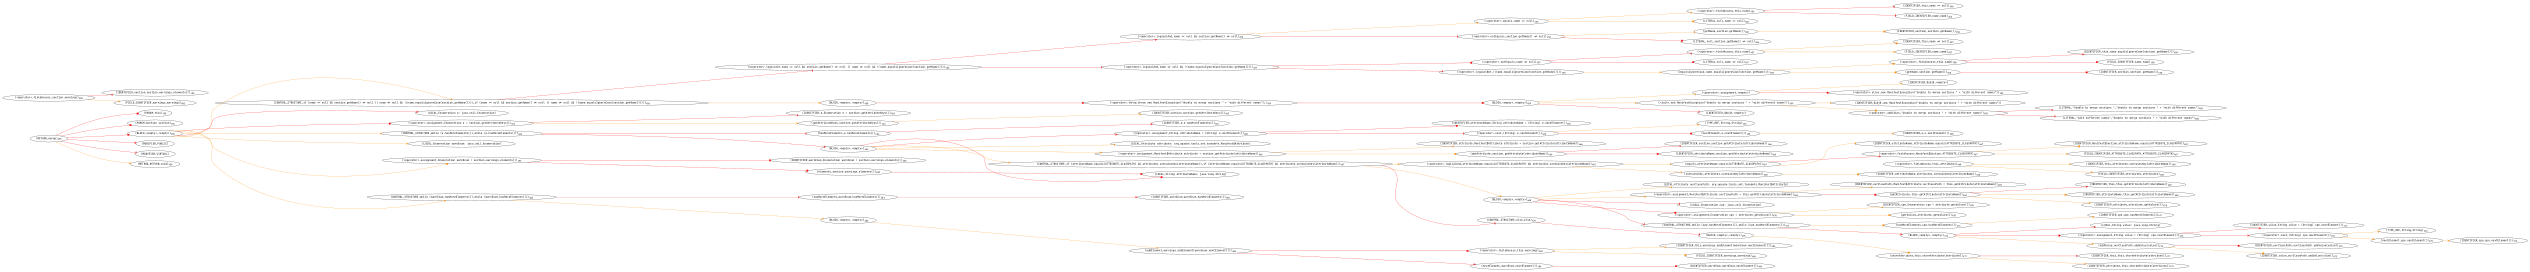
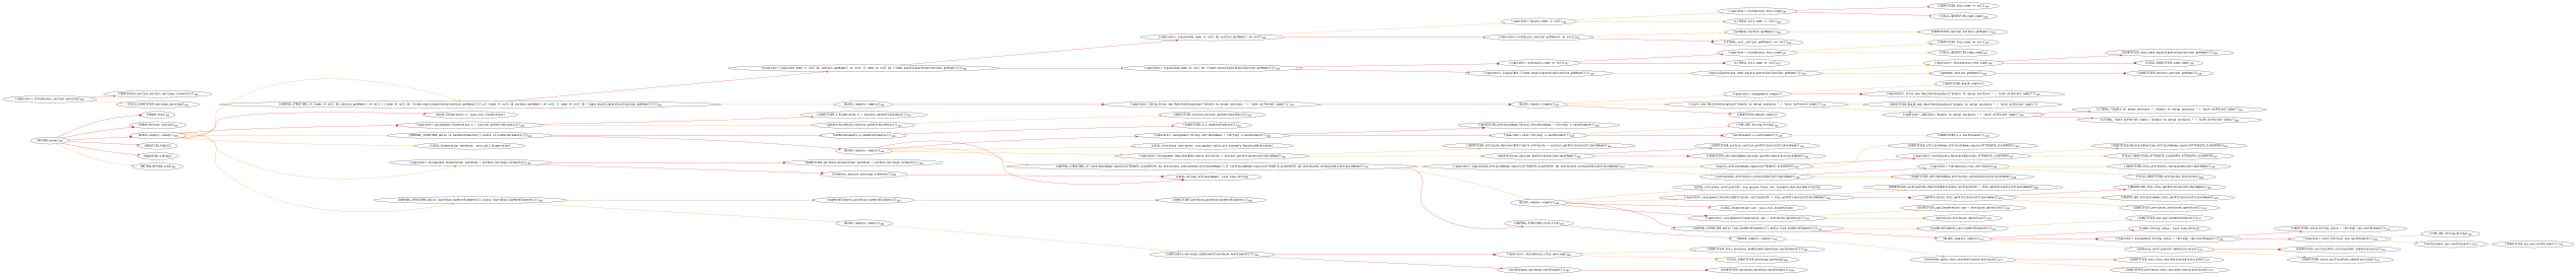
  digraph {
    fontname="JetBrains Mono"
    rankdir=LR
    node [fontname="JetBrains Mono"]
    edge [arrowhead=tee color=red fontname="JetBrains Mono"]
    n1 [label=<(METHOD,merge)<SUB>455</SUB>>]
    n2 [label=<(PARAM,this)<SUB>455</SUB>>]
    n3 [label=<(PARAM,Section section)<SUB>455</SUB>>]
    n4 [label=<(BLOCK,&lt;empty&gt;,&lt;empty&gt;)<SUB>455</SUB>>]
    n5 [label=<(MODIFIER,PUBLIC)>]
    n6 [label=<(MODIFIER,VIRTUAL)>]
    n7 [label=<(METHOD_RETURN,void)<SUB>455</SUB>>]
    n8 [label=<(CONTROL_STRUCTURE,if (name == null &amp;&amp; section.getName() != null || name != null &amp;&amp; !(name.equalsIgnoreCase(section.getName()))),if (name == null &amp;&amp; section.getName() != null || name != null &amp;&amp; !(name.equalsIgnoreCase(section.getName()))))<SUB>456</SUB>>]
    n9 [label=<(LOCAL,Enumeration e: java.util.Enumeration)>]
    n10 [label=<(&lt;operator&gt;.assignment,Enumeration e = section.getAttributeKeys())<SUB>463</SUB>>]
    n11 [label=<(CONTROL_STRUCTURE,while (e.hasMoreElements()),while (e.hasMoreElements()))<SUB>464</SUB>>]
    n12 [label=<(LOCAL,Enumeration warnEnum: java.util.Enumeration)>]
    n13 [label=<(&lt;operator&gt;.assignment,Enumeration warnEnum = section.warnings.elements())<SUB>482</SUB>>]
    n14 [label=<(CONTROL_STRUCTURE,while (warnEnum.hasMoreElements()),while (warnEnum.hasMoreElements()))<SUB>483</SUB>>]
    n15 [label=<(&lt;operator&gt;.logicalOr,name == null &amp;&amp; section.getName() != null || name != null &amp;&amp; !(name.equalsIgnoreCase(section.getName())))<SUB>456</SUB>>]
    n16 [label=<(BLOCK,&lt;empty&gt;,&lt;empty&gt;)<SUB>458</SUB>>]
    n17 [label=<(IDENTIFIER,e,Enumeration e = section.getAttributeKeys())<SUB>463</SUB>>]
    n18 [label=<(getAttributeKeys,section.getAttributeKeys())<SUB>463</SUB>>]
    n19 [label=<(hasMoreElements,e.hasMoreElements())<SUB>464</SUB>>]
    n20 [label=<(BLOCK,&lt;empty&gt;,&lt;empty&gt;)<SUB>464</SUB>>]
    n21 [label=<(IDENTIFIER,warnEnum,Enumeration warnEnum = section.warnings.elements())<SUB>482</SUB>>]
    n22 [label=<(elements,section.warnings.elements())<SUB>482</SUB>>]
    n23 [label=<(hasMoreElements,warnEnum.hasMoreElements())<SUB>483</SUB>>]
    n24 [label=<(BLOCK,&lt;empty&gt;,&lt;empty&gt;)<SUB>483</SUB>>]
    n25 [label=<(&lt;operator&gt;.logicalAnd,name == null &amp;&amp; section.getName() != null)<SUB>456</SUB>>]
    n26 [label=<(&lt;operator&gt;.logicalAnd,name != null &amp;&amp; !(name.equalsIgnoreCase(section.getName())))<SUB>457</SUB>>]
    n27 [label=<(&lt;operator&gt;.throw,throw new ManifestException(&quot;Unable to merge sections &quot; + &quot;with different names&quot;);)<SUB>459</SUB>>]
    n28 [label=<(&lt;operator&gt;.equals,name == null)<SUB>456</SUB>>]
    n29 [label=<(&lt;operator&gt;.notEquals,section.getName() != null)<SUB>456</SUB>>]
    n30 [label=<(&lt;operator&gt;.notEquals,name != null)<SUB>457</SUB>>]
    n31 [label=<(&lt;operator&gt;.logicalNot,!(name.equalsIgnoreCase(section.getName())))<SUB>458</SUB>>]
    n32 [label=<(&lt;operator&gt;.fieldAccess,this.name)<SUB>456</SUB>>]
    n33 [label=<(LITERAL,null,name == null)<SUB>456</SUB>>]
    n34 [label=<(getName,section.getName())<SUB>456</SUB>>]
    n35 [label=<(LITERAL,null,section.getName() != null)<SUB>456</SUB>>]
    n36 [label=<(IDENTIFIER,this,name == null)<SUB>456</SUB>>]
    n37 [label=<(FIELD_IDENTIFIER,name,name)<SUB>456</SUB>>]
    n38 [label=<(IDENTIFIER,section,section.getName())<SUB>456</SUB>>]
    n39 [label=<(&lt;operator&gt;.fieldAccess,this.name)<SUB>457</SUB>>]
    n40 [label=<(LITERAL,null,name != null)<SUB>457</SUB>>]
    n41 [label=<(equalsIgnoreCase,name.equalsIgnoreCase(section.getName()))<SUB>458</SUB>>]
    n42 [label=<(IDENTIFIER,this,name != null)<SUB>457</SUB>>]
    n43 [label=<(FIELD_IDENTIFIER,name,name)<SUB>457</SUB>>]
    n44 [label=<(&lt;operator&gt;.fieldAccess,this.name)<SUB>458</SUB>>]
    n45 [label=<(getName,section.getName())<SUB>458</SUB>>]
    n46 [label=<(IDENTIFIER,this,name.equalsIgnoreCase(section.getName()))<SUB>458</SUB>>]
    n47 [label=<(FIELD_IDENTIFIER,name,name)<SUB>458</SUB>>]
    n48 [label=<(IDENTIFIER,section,section.getName())<SUB>458</SUB>>]
    n49 [label=<(BLOCK,&lt;empty&gt;,&lt;empty&gt;)<SUB>459</SUB>>]
    n50 [label=<(&lt;operator&gt;.assignment,&lt;empty&gt;)>]
    n51 [label=<(&lt;init&gt;,new ManifestException(&quot;Unable to merge sections &quot; + &quot;with different names&quot;))<SUB>459</SUB>>]
    n52 [label=<(IDENTIFIER,$obj8,&lt;empty&gt;)>]
    n53 [label=<(IDENTIFIER,$obj8,&lt;empty&gt;)>]
    n54 [label=<(&lt;operator&gt;.alloc,new ManifestException(&quot;Unable to merge sections &quot; + &quot;with different names&quot;))<SUB>459</SUB>>]
    n55 [label=<(IDENTIFIER,$obj8,new ManifestException(&quot;Unable to merge sections &quot; + &quot;with different names&quot;))>]
    n56 [label=<(&lt;operator&gt;.addition,&quot;Unable to merge sections &quot; + &quot;with different names&quot;)<SUB>459</SUB>>]
    n57 [label=<(LITERAL,&quot;Unable to merge sections &quot;,&quot;Unable to merge sections &quot; + &quot;with different names&quot;)<SUB>459</SUB>>]
    n58 [label=<(LITERAL,&quot;with different names&quot;,&quot;Unable to merge sections &quot; + &quot;with different names&quot;)<SUB>460</SUB>>]
    n59 [label=<(IDENTIFIER,section,section.getAttributeKeys())<SUB>463</SUB>>]
    n60 [label=<(IDENTIFIER,e,e.hasMoreElements())<SUB>464</SUB>>]
    n61 [label=<(LOCAL,String attributeName: java.lang.String)>]
    n62 [label=<(&lt;operator&gt;.assignment,String attributeName = (String) e.nextElement())<SUB>465</SUB>>]
    n63 [label=<(LOCAL,Attribute attribute: org.apache.tools.ant.taskdefs.Manifest$Attribute)>]
    n64 [label=<(&lt;operator&gt;.assignment,Manifest$Attribute attribute = section.getAttribute(attributeName))<SUB>466</SUB>>]
    n65 [label=<(CONTROL_STRUCTURE,if (attributeName.equals(ATTRIBUTE_CLASSPATH) &amp;&amp; attributes.containsKey(attributeName)),if (attributeName.equals(ATTRIBUTE_CLASSPATH) &amp;&amp; attributes.containsKey(attributeName)))<SUB>467</SUB>>]
    n66 [label=<(IDENTIFIER,attributeName,String attributeName = (String) e.nextElement())<SUB>465</SUB>>]
    n67 [label=<(&lt;operator&gt;.cast,(String) e.nextElement())<SUB>465</SUB>>]
    n68 [label=<(IDENTIFIER,attribute,Manifest$Attribute attribute = section.getAttribute(attributeName))<SUB>466</SUB>>]
    n69 [label=<(getAttribute,section.getAttribute(attributeName))<SUB>466</SUB>>]
    n70 [label=<(&lt;operator&gt;.logicalAnd,attributeName.equals(ATTRIBUTE_CLASSPATH) &amp;&amp; attributes.containsKey(attributeName))<SUB>467</SUB>>]
    n71 [label=<(BLOCK,&lt;empty&gt;,&lt;empty&gt;)<SUB>468</SUB>>]
    n72 [label=<(CONTROL_STRUCTURE,else,else)<SUB>475</SUB>>]
    n73 [label=<(TYPE_REF,String,String)<SUB>465</SUB>>]
    n74 [label=<(nextElement,e.nextElement())<SUB>465</SUB>>]
    n75 [label=<(IDENTIFIER,e,e.nextElement())<SUB>465</SUB>>]
    n76 [label=<(IDENTIFIER,section,section.getAttribute(attributeName))<SUB>466</SUB>>]
    n77 [label=<(IDENTIFIER,attributeName,section.getAttribute(attributeName))<SUB>466</SUB>>]
    n78 [label=<(equals,attributeName.equals(ATTRIBUTE_CLASSPATH))<SUB>467</SUB>>]
    n79 [label=<(containsKey,attributes.containsKey(attributeName))<SUB>468</SUB>>]
    n80 [label=<(LOCAL,Attribute ourClassPath: org.apache.tools.ant.taskdefs.Manifest$Attribute)>]
    n81 [label=<(&lt;operator&gt;.assignment,Manifest$Attribute ourClassPath = this.getAttribute(attributeName))<SUB>469</SUB>>]
    n82 [label=<(LOCAL,Enumeration cpe: java.util.Enumeration)>]
    n83 [label=<(&lt;operator&gt;.assignment,Enumeration cpe = attribute.getValues())<SUB>470</SUB>>]
    n84 [label=<(CONTROL_STRUCTURE,while (cpe.hasMoreElements()),while (cpe.hasMoreElements()))<SUB>471</SUB>>]
    n85 [label=<(BLOCK,&lt;empty&gt;,&lt;empty&gt;)<SUB>475</SUB>>]
    n86 [label=<(IDENTIFIER,attributeName,attributeName.equals(ATTRIBUTE_CLASSPATH))<SUB>467</SUB>>]
    n87 [label=<(&lt;operator&gt;.fieldAccess,Manifest$Section.ATTRIBUTE_CLASSPATH)<SUB>467</SUB>>]
    n88 [label=<(&lt;operator&gt;.fieldAccess,this.attributes)<SUB>468</SUB>>]
    n89 [label=<(IDENTIFIER,attributeName,attributes.containsKey(attributeName))<SUB>468</SUB>>]
    n90 [label=<(IDENTIFIER,Manifest$Section,attributeName.equals(ATTRIBUTE_CLASSPATH))<SUB>467</SUB>>]
    n91 [label=<(FIELD_IDENTIFIER,ATTRIBUTE_CLASSPATH,ATTRIBUTE_CLASSPATH)<SUB>467</SUB>>]
    n92 [label=<(IDENTIFIER,this,attributes.containsKey(attributeName))<SUB>468</SUB>>]
    n93 [label=<(FIELD_IDENTIFIER,attributes,attributes)<SUB>468</SUB>>]
    n94 [label=<(IDENTIFIER,ourClassPath,Manifest$Attribute ourClassPath = this.getAttribute(attributeName))<SUB>469</SUB>>]
    n95 [label=<(getAttribute,this.getAttribute(attributeName))<SUB>469</SUB>>]
    n96 [label=<(IDENTIFIER,cpe,Enumeration cpe = attribute.getValues())<SUB>470</SUB>>]
    n97 [label=<(getValues,attribute.getValues())<SUB>470</SUB>>]
    n98 [label=<(hasMoreElements,cpe.hasMoreElements())<SUB>471</SUB>>]
    n99 [label=<(BLOCK,&lt;empty&gt;,&lt;empty&gt;)<SUB>471</SUB>>]
    n100 [label=<(IDENTIFIER,this,this.getAttribute(attributeName))<SUB>469</SUB>>]
    n101 [label=<(IDENTIFIER,attributeName,this.getAttribute(attributeName))<SUB>469</SUB>>]
    n102 [label=<(IDENTIFIER,attribute,attribute.getValues())<SUB>470</SUB>>]
    n103 [label=<(IDENTIFIER,cpe,cpe.hasMoreElements())<SUB>471</SUB>>]
    n104 [label=<(LOCAL,String value: java.lang.String)>]
    n105 [label=<(&lt;operator&gt;.assignment,String value = (String) cpe.nextElement())<SUB>472</SUB>>]
    n106 [label=<(addValue,ourClassPath.addValue(value))<SUB>473</SUB>>]
    n107 [label=<(IDENTIFIER,value,String value = (String) cpe.nextElement())<SUB>472</SUB>>]
    n108 [label=<(&lt;operator&gt;.cast,(String) cpe.nextElement())<SUB>472</SUB>>]
    n109 [label=<(IDENTIFIER,ourClassPath,ourClassPath.addValue(value))<SUB>473</SUB>>]
    n110 [label=<(IDENTIFIER,value,ourClassPath.addValue(value))<SUB>473</SUB>>]
    n111 [label=<(TYPE_REF,String,String)<SUB>472</SUB>>]
    n112 [label=<(nextElement,cpe.nextElement())<SUB>472</SUB>>]
    n113 [label=<(IDENTIFIER,cpe,cpe.nextElement())<SUB>472</SUB>>]
    n114 [label=<(storeAttribute,this.storeAttribute(attribute))<SUB>477</SUB>>]
    n115 [label=<(IDENTIFIER,this,this.storeAttribute(attribute))<SUB>477</SUB>>]
    n116 [label=<(IDENTIFIER,attribute,this.storeAttribute(attribute))<SUB>477</SUB>>]
    n117 [label=<(&lt;operator&gt;.fieldAccess,section.warnings)<SUB>482</SUB>>]
    n118 [label=<(IDENTIFIER,section,section.warnings.elements())<SUB>482</SUB>>]
    n119 [label=<(FIELD_IDENTIFIER,warnings,warnings)<SUB>482</SUB>>]
    n120 [label=<(IDENTIFIER,warnEnum,warnEnum.hasMoreElements())<SUB>483</SUB>>]
    n121 [label=<(addElement,warnings.addElement(warnEnum.nextElement()))<SUB>484</SUB>>]
    n122 [label=<(&lt;operator&gt;.fieldAccess,this.warnings)<SUB>484</SUB>>]
    n123 [label=<(nextElement,warnEnum.nextElement())<SUB>484</SUB>>]
    n124 [label=<(IDENTIFIER,this,warnings.addElement(warnEnum.nextElement()))<SUB>484</SUB>>]
    n125 [label=<(FIELD_IDENTIFIER,warnings,warnings)<SUB>484</SUB>>]
    n126 [label=<(IDENTIFIER,warnEnum,warnEnum.nextElement())<SUB>484</SUB>>]
    n1 -> n2 [arrowhead=box]
    n1 -> n3 [arrowhead=box]
    n1 -> n4 [arrowhead=box]
    n1 -> n5 [arrowhead=vee]
    n1 -> n6
    n1 -> n7 [arrowhead=vee color=darkorange]
    n4 -> n8 [color=darkorange]
    n4 -> n9 [arrowhead=vee]
    n4 -> n10 [arrowhead=box]
    n4 -> n11 [color=darkorange]
    n4 -> n12 [arrowhead=vee color=darkorange]
    n4 -> n13 [arrowhead=box color=darkorange]
    n4 -> n14 [arrowhead=vee color=darkorange]
    n8 -> n15
    n8 -> n16 [arrowhead=vee color=darkorange]
    n10 -> n17
    n10 -> n18 [arrowhead=vee color=darkorange]
    n11 -> n19
    n11 -> n20 [arrowhead=vee]
    n13 -> n21 [arrowhead=box]
    n13 -> n22 [arrowhead=box]
    n14 -> n23
    n14 -> n24 [color=darkorange]
    n15 -> n25 [arrowhead=vee]
    n15 -> n26
    n16 -> n27 [arrowhead=box]
    n18 -> n59 [arrowhead=vee color=darkorange]
    n19 -> n60 [arrowhead=vee]
    n20 -> n61 [arrowhead=box]
    n20 -> n62 [arrowhead=vee]
    n20 -> n63 [color=darkorange]
    n20 -> n64 [arrowhead=vee color=darkorange]
    n20 -> n65 [color=darkorange]
    n22 -> n61 [arrowhead=box]
    n23 -> n120 [arrowhead=vee]
    n24 -> n121 [color=darkorange]
    n25 -> n28 [arrowhead=vee color=darkorange]
    n25 -> n29
    n26 -> n30 [arrowhead=box]
    n26 -> n31
    n27 -> n49 [arrowhead=box]
    n28 -> n32 [color=darkorange]
    n28 -> n33 [arrowhead=box color=darkorange]
    n29 -> n34 [color=darkorange]
    n29 -> n35 [arrowhead=box]
    n30 -> n39
    n30 -> n40 [arrowhead=box]
    n31 -> n41 [arrowhead=vee color=darkorange]
    n32 -> n36
    n32 -> n37
    n34 -> n38 [arrowhead=box color=darkorange]
    n39 -> n42 [arrowhead=box color=darkorange]
    n39 -> n43 [arrowhead=vee color=darkorange]
    n41 -> n44 [arrowhead=box color=darkorange]
    n41 -> n45 [arrowhead=box color=darkorange]
    n44 -> n46 [arrowhead=vee]
    n44 -> n47 [arrowhead=box]
    n45 -> n48 [arrowhead=box]
    n49 -> n50 [color=darkorange]
    n49 -> n51 [color=darkorange]
    n49 -> n52
    n50 -> n53 [color=darkorange]
    n50 -> n54 [arrowhead=box]
    n51 -> n55 [color=darkorange]
    n51 -> n56 [arrowhead=box color=darkorange]
    n56 -> n57
    n56 -> n58
    n62 -> n66 [arrowhead=box]
    n62 -> n67
    n64 -> n68 [color=darkorange]
    n64 -> n69 [arrowhead=box color=darkorange]
    n65 -> n70 [arrowhead=vee color=darkorange]
    n65 -> n71 [arrowhead=vee color=darkorange]
    n65 -> n72
    n67 -> n73 [arrowhead=vee color=darkorange]
    n67 -> n74 [arrowhead=box]
    n69 -> n76
    n69 -> n77 [arrowhead=box]
    n70 -> n78 [color=darkorange]
    n70 -> n79 [color=darkorange]
    n71 -> n80 [color=darkorange]
    n71 -> n81 [arrowhead=vee color=darkorange]
    n71 -> n82
    n71 -> n83 [arrowhead=box]
    n71 -> n84
    n72 -> n85
    n74 -> n75 [color=darkorange]
    n78 -> n86 [color=darkorange]
    n78 -> n87 [arrowhead=vee]
+   n79 -> n88
    n79 -> n89 [arrowhead=box color=darkorange]
    n81 -> n94 [arrowhead=vee color=darkorange]
    n81 -> n95 [arrowhead=box]
    n83 -> n96 [color=darkorange]
    n83 -> n97 [arrowhead=box color=darkorange]
    n84 -> n98 [arrowhead=box color=darkorange]
    n84 -> n99 [arrowhead=vee]
    n85 -> n114 [arrowhead=box color=darkorange]
    n87 -> n90 [arrowhead=box color=darkorange]
    n87 -> n91 [color=darkorange]
    n88 -> n92 [color=darkorange]
    n88 -> n93 [arrowhead=vee color=darkorange]
    n95 -> n100 [arrowhead=vee]
    n95 -> n101 [arrowhead=box color=darkorange]
    n95 -> n102 [arrowhead=vee color=darkorange]
    n98 -> n103 [arrowhead=vee color=darkorange]
    n99 -> n104 [arrowhead=vee]
    n99 -> n105 [arrowhead=box]
    n99 -> n106 [arrowhead=vee color=darkorange]
    n105 -> n107 [arrowhead=vee]
    n105 -> n108 [arrowhead=vee]
    n106 -> n109 [arrowhead=box]
    n106 -> n110 [arrowhead=box color=darkorange]
    n108 -> n111 [arrowhead=vee color=darkorange]
    n108 -> n112 [arrowhead=vee color=darkorange]
    n112 -> n113 [arrowhead=vee color=darkorange]
    n114 -> n115
    n114 -> n116 [arrowhead=vee color=darkorange]
    n117 -> n118
    n117 -> n119 [color=darkorange]
    n121 -> n122 [arrowhead=box]
    n121 -> n123 [arrowhead=vee]
    n122 -> n124 [color=darkorange]
    n122 -> n125 [arrowhead=box color=darkorange]
    n123 -> n126 [arrowhead=box]
  }
